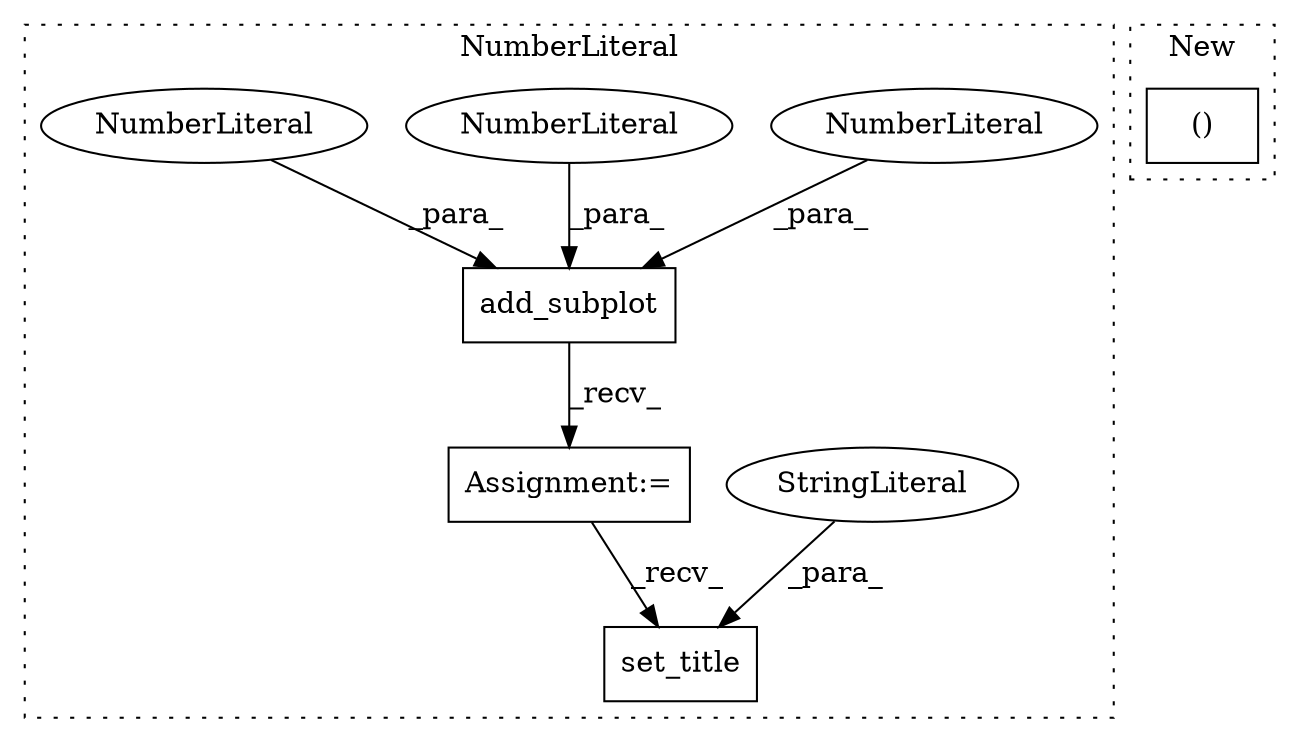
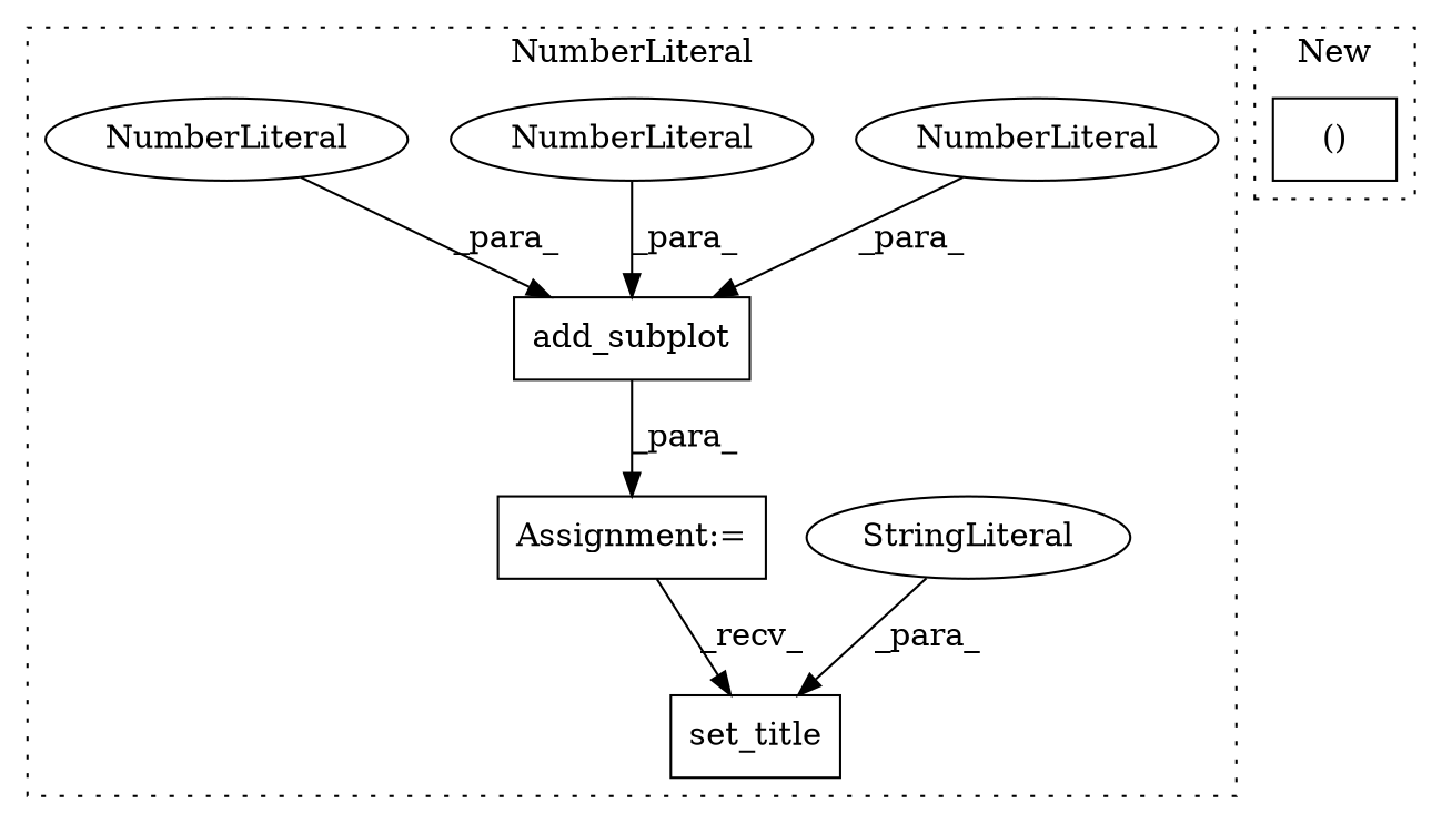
  digraph {
    node [a=34 l=1 shape=box]
    n1 [a=32 l="10,1" label=set_title s="2427,2447"]
    n2 [a=45 l=10 label=StringLiteral s=2437 shape=ellipse]
    n3 [a=7 label="Assignment:=" s=2394]
    n4 [a=32 l="12,1" label=add_subplot s="2399,2416"]
    n5 [label=NumberLiteral s=2415 shape=ellipse]
    n6 [label=NumberLiteral s=2411 shape=ellipse]
    n7 [label=NumberLiteral s=2413 shape=ellipse]
    n8 [a=106 l=41 label="()" s=1005]
    subgraph cluster_1 {
      label=NumberLiteral
      style=dotted
      n1
      n2
      n3
      n4
      n5
      n6
      n7
    }
    subgraph cluster_2 {
      label=New
      style=dotted
      n8
    }
    n2 -> n1 [label=_para_]
    n3 -> n1 [label=_recv_]
-   n4 -> n3 [label=_recv_]
+   n4 -> n3 [label=_para_]
    n5 -> n4 [label=_para_]
    n6 -> n4 [label=_para_]
    n7 -> n4 [label=_para_]
  }
